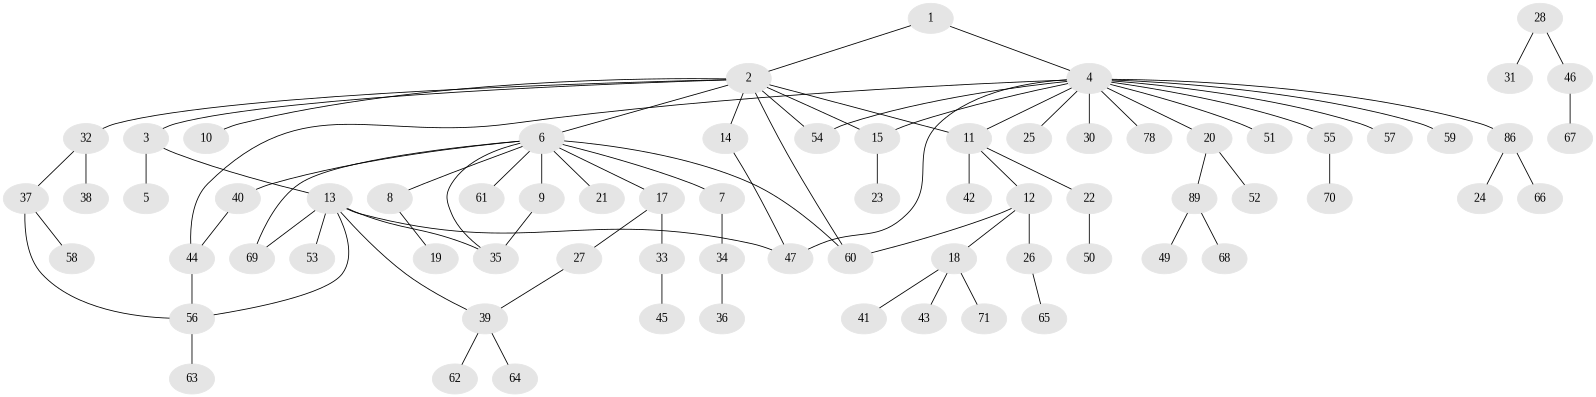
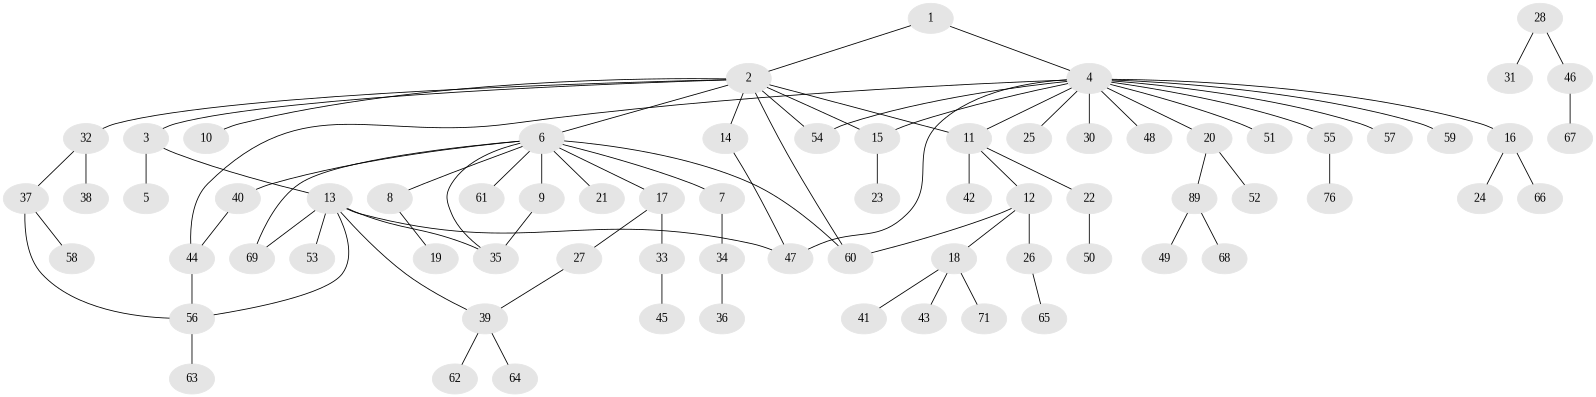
  graph {
    fontname="Liberation Serif"
    node [color=gray90 fontname="Liberation Serif" style=filled]
    edge [fontname="Liberation Serif"]
    1
    2
    4
    3
    6
    10
    11
    14
    15
    32
    54
    60
-   16 [label=86]
+   16
    20
    25
    30
    44
    47
-   48 [label=78]
+   48
    51
    55
    57
    59
    5
    13
    7
    8
    9
    17
    21
    35
    40
    61
    69
    12
    22
    42
    23
    37
    38
    39
    53
    56
    24
    66
    n46 [label=89]
    52
-   70
+   70 [label=76]
    34
    19
    27
    33
    36
    18
    26
    50
    41
    43
    71
    65
    62
    64
    63
    45
    49
    68
    28
    31
    46
    67
    58
    1 -- 2
    1 -- 4
    2 -- 3
    2 -- 6
    2 -- 10
    2 -- 11
    2 -- 14
    2 -- 15
    2 -- 32
    2 -- 54
    2 -- 60
    4 -- 11
    4 -- 15
    4 -- 54
    4 -- 16
    4 -- 20
    4 -- 25
    4 -- 30
    4 -- 44
    4 -- 47
    4 -- 48
    4 -- 51
    4 -- 55
    4 -- 57
    4 -- 59
    3 -- 5
    3 -- 13
    6 -- 60
    6 -- 7
    6 -- 8
    6 -- 9
    6 -- 17
    6 -- 21
    6 -- 35
    6 -- 40
    6 -- 61
    6 -- 69
    11 -- 12
    11 -- 22
    11 -- 42
    14 -- 47
    15 -- 23
    32 -- 37
    32 -- 38
    16 -- 24
    16 -- 66
    20 -- n46
    20 -- 52
    44 -- 56
    55 -- 70
    13 -- 47
    13 -- 35
    13 -- 69
    13 -- 39
    13 -- 53
    13 -- 56
    7 -- 34
    8 -- 19
    9 -- 35
    17 -- 27
    17 -- 33
    40 -- 44
    12 -- 60
    12 -- 18
    12 -- 26
    22 -- 50
    37 -- 56
    37 -- 58
    39 -- 62
    39 -- 64
    56 -- 63
    n46 -- 49
    n46 -- 68
    34 -- 36
    27 -- 39
    33 -- 45
    18 -- 41
    18 -- 43
    18 -- 71
    26 -- 65
    28 -- 31
    28 -- 46
    46 -- 67
  }
